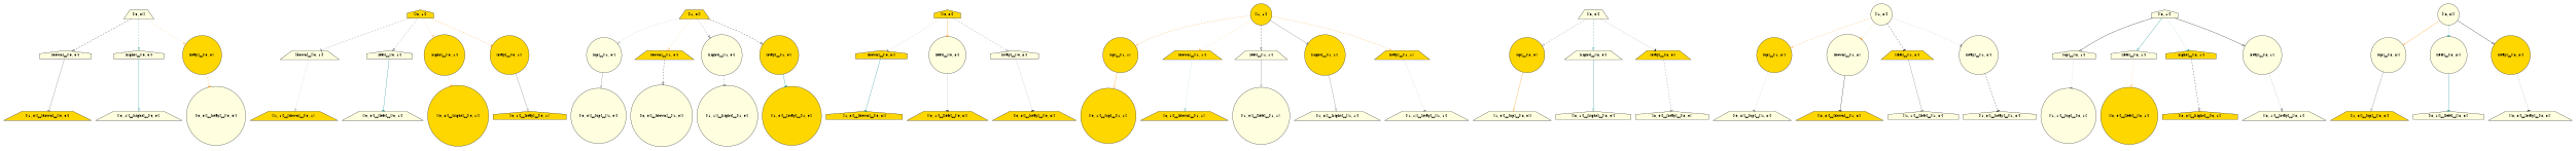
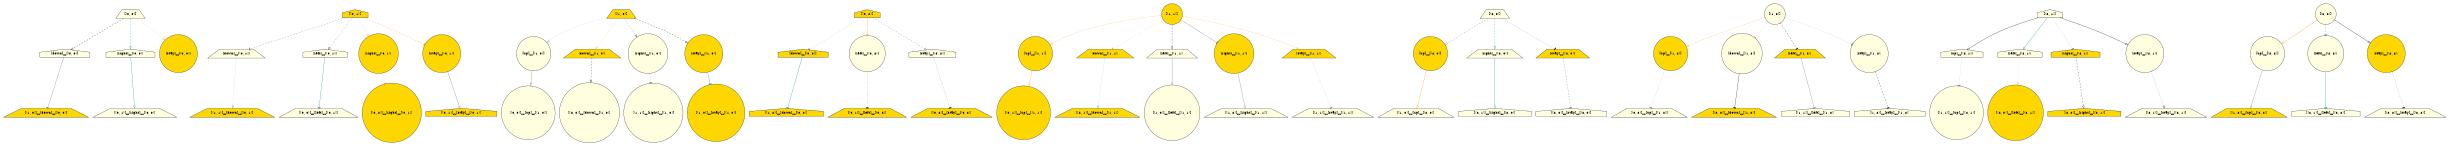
  strict digraph {
    node [fillcolor=lightyellow shape=circle style=filled]
    edge [arrowhead=onormal color=gray40 style=dotted]
    "[(0, 0)]" [shape=trapezium]
    "[down]__[(0, 0)]" [shape=house]
    "[right]__[(0, 0)]" [shape=house]
    "[stay]__[(0, 0)]" [fillcolor=gold]
    "[(1, 0)]__[down]__[(0, 0)]" [fillcolor=gold shape=trapezium]
    "[(0, 1)]__[right]__[(0, 0)]" [shape=trapezium]
-   "[(0, 0)]__[stay]__[(0, 0)]"
    "[(0, 1)]" [fillcolor=gold shape=house]
    "[down]__[(0, 1)]" [shape=trapezium]
    "[left]__[(0, 1)]" [shape=house]
    "[right]__[(0, 1)]" [fillcolor=gold]
    "[stay]__[(0, 1)]" [fillcolor=gold]
    "[(1, 1)]__[down]__[(0, 1)]" [fillcolor=gold shape=trapezium]
    "[(0, 0)]__[left]__[(0, 1)]" [shape=trapezium]
    "[(0, 2)]__[right]__[(0, 1)]" [fillcolor=gold]
    "[(0, 1)]__[stay]__[(0, 1)]" [fillcolor=gold shape=house]
    "[(1, 0)]" [fillcolor=gold shape=trapezium]
    "[up]__[(1, 0)]"
    "[down]__[(1, 0)]" [fillcolor=gold shape=trapezium]
    "[right]__[(1, 0)]"
    "[stay]__[(1, 0)]" [fillcolor=gold]
    "[(0, 0)]__[up]__[(1, 0)]"
    "[(2, 0)]__[down]__[(1, 0)]"
    "[(1, 1)]__[right]__[(1, 0)]"
    "[(1, 0)]__[stay]__[(1, 0)]" [fillcolor=gold]
    "[(0, 2)]" [fillcolor=gold shape=house]
    "[down]__[(0, 2)]" [fillcolor=gold shape=house]
    "[left]__[(0, 2)]"
    "[stay]__[(0, 2)]" [shape=house]
    "[(1, 2)]__[down]__[(0, 2)]" [fillcolor=gold shape=house]
    "[(0, 1)]__[left]__[(0, 2)]" [fillcolor=gold shape=trapezium]
    "[(0, 2)]__[stay]__[(0, 2)]" [fillcolor=gold shape=trapezium]
    "[(1, 1)]" [fillcolor=gold]
    "[up]__[(1, 1)]" [fillcolor=gold]
    "[down]__[(1, 1)]" [fillcolor=gold shape=trapezium]
    "[left]__[(1, 1)]" [shape=trapezium]
    "[right]__[(1, 1)]" [fillcolor=gold]
    "[stay]__[(1, 1)]" [fillcolor=gold shape=trapezium]
    "[(0, 1)]__[up]__[(1, 1)]" [fillcolor=gold]
    "[(2, 1)]__[down]__[(1, 1)]" [fillcolor=gold shape=trapezium]
    "[(1, 0)]__[left]__[(1, 1)]"
    "[(1, 2)]__[right]__[(1, 1)]" [shape=trapezium]
    "[(1, 1)]__[stay]__[(1, 1)]" [shape=trapezium]
    "[(2, 0)]" [shape=trapezium]
    "[up]__[(2, 0)]" [fillcolor=gold]
    "[right]__[(2, 0)]" [shape=trapezium]
    "[stay]__[(2, 0)]" [fillcolor=gold shape=trapezium]
    "[(1, 0)]__[up]__[(2, 0)]" [shape=trapezium]
    "[(2, 1)]__[right]__[(2, 0)]" [shape=house]
    "[(2, 0)]__[stay]__[(2, 0)]" [shape=house]
    "[up]__[(1, 2)]" [fillcolor=gold]
    "[(1, 2)]"
    "[down]__[(1, 2)]"
    "[left]__[(1, 2)]" [fillcolor=gold shape=trapezium]
    "[stay]__[(1, 2)]"
    "[(0, 2)]__[up]__[(1, 2)]" [shape=trapezium]
    "[(2, 2)]__[down]__[(1, 2)]" [fillcolor=gold shape=trapezium]
    "[(1, 1)]__[left]__[(1, 2)]" [shape=house]
    "[(1, 2)]__[stay]__[(1, 2)]" [shape=house]
    "[(2, 1)]" [shape=house]
    "[up]__[(2, 1)]" [shape=house]
    "[left]__[(2, 1)]" [shape=house]
    "[right]__[(2, 1)]" [fillcolor=gold shape=house]
    "[stay]__[(2, 1)]"
    "[(1, 1)]__[up]__[(2, 1)]"
    "[(2, 0)]__[left]__[(2, 1)]" [fillcolor=gold]
    "[(2, 2)]__[right]__[(2, 1)]" [fillcolor=gold shape=house]
    "[(2, 1)]__[stay]__[(2, 1)]" [shape=trapezium]
    "[(2, 2)]"
    "[up]__[(2, 2)]"
    "[left]__[(2, 2)]"
    "[stay]__[(2, 2)]" [fillcolor=gold]
    "[(1, 2)]__[up]__[(2, 2)]" [fillcolor=gold shape=trapezium]
    "[(2, 1)]__[left]__[(2, 2)]" [shape=house]
    "[(2, 2)]__[stay]__[(2, 2)]" [shape=trapezium]
    "[(0, 0)]" -> "[down]__[(0, 0)]" [color=black style=dashed]
    "[(0, 0)]" -> "[right]__[(0, 0)]" [color=teal style=dashed]
    "[(0, 0)]" -> "[stay]__[(0, 0)]" [color=darkorange]
    "[down]__[(0, 0)]" -> "[(1, 0)]__[down]__[(0, 0)]" [arrowhead=tee style=solid weight=1.0]
    "[right]__[(0, 0)]" -> "[(0, 1)]__[right]__[(0, 0)]" [color=teal style=solid weight=1.0]
-   "[stay]__[(0, 0)]" -> "[(0, 0)]__[stay]__[(0, 0)]" [arrowhead=tee color=darkorange style=dashed weight=1.0]
    "[(0, 1)]" -> "[down]__[(0, 1)]" [arrowhead=tee style=dashed]
    "[(0, 1)]" -> "[left]__[(0, 1)]" [color=black]
    "[(0, 1)]" -> "[right]__[(0, 1)]" [color=darkorange]
    "[(0, 1)]" -> "[stay]__[(0, 1)]" [arrowhead=tee color=darkorange style=dashed]
    "[down]__[(0, 1)]" -> "[(1, 1)]__[down]__[(0, 1)]" [weight=1.0]
    "[left]__[(0, 1)]" -> "[(0, 0)]__[left]__[(0, 1)]" [arrowhead=tee color=teal style=solid weight=1.0]
    "[right]__[(0, 1)]" -> "[(0, 2)]__[right]__[(0, 1)]" [arrowhead=tee color=darkorange weight=1.0]
    "[stay]__[(0, 1)]" -> "[(0, 1)]__[stay]__[(0, 1)]" [style=solid weight=1.0]
    "[(1, 0)]" -> "[up]__[(1, 0)]"
    "[(1, 0)]" -> "[down]__[(1, 0)]" [color=darkorange]
    "[(1, 0)]" -> "[right]__[(1, 0)]" [color=black]
    "[(1, 0)]" -> "[stay]__[(1, 0)]" [color=black style=dashed]
    "[up]__[(1, 0)]" -> "[(0, 0)]__[up]__[(1, 0)]" [style=solid weight=1.0]
    "[down]__[(1, 0)]" -> "[(2, 0)]__[down]__[(1, 0)]" [color=black style=dashed weight=1.0]
    "[right]__[(1, 0)]" -> "[(1, 1)]__[right]__[(1, 0)]" [arrowhead=tee style=dashed weight=1.0]
    "[stay]__[(1, 0)]" -> "[(1, 0)]__[stay]__[(1, 0)]" [arrowhead=tee color=teal style=solid weight=1.0]
    "[(0, 2)]" -> "[down]__[(0, 2)]" [arrowhead=tee]
    "[(0, 2)]" -> "[left]__[(0, 2)]" [arrowhead=tee color=darkorange style=solid]
    "[(0, 2)]" -> "[stay]__[(0, 2)]" [style=dashed]
    "[down]__[(0, 2)]" -> "[(1, 2)]__[down]__[(0, 2)]" [arrowhead=tee color=teal style=solid weight=1.0]
    "[left]__[(0, 2)]" -> "[(0, 1)]__[left]__[(0, 2)]" [arrowhead=tee color=black weight=1.0]
    "[stay]__[(0, 2)]" -> "[(0, 2)]__[stay]__[(0, 2)]" [arrowhead=tee color=black weight=1.0]
    "[(1, 1)]" -> "[up]__[(1, 1)]" [color=darkorange style=dashed]
    "[(1, 1)]" -> "[down]__[(1, 1)]" [arrowhead=tee color=darkorange]
    "[(1, 1)]" -> "[left]__[(1, 1)]" [color=black style=dashed]
    "[(1, 1)]" -> "[right]__[(1, 1)]" [arrowhead=tee style=solid]
    "[(1, 1)]" -> "[stay]__[(1, 1)]" [color=darkorange style=dashed]
    "[up]__[(1, 1)]" -> "[(0, 1)]__[up]__[(1, 1)]" [color=darkorange style=solid weight=1.0]
    "[down]__[(1, 1)]" -> "[(2, 1)]__[down]__[(1, 1)]" [color=teal weight=1.0]
    "[left]__[(1, 1)]" -> "[(1, 0)]__[left]__[(1, 1)]" [style=solid weight=1.0]
    "[right]__[(1, 1)]" -> "[(1, 2)]__[right]__[(1, 1)]" [style=solid weight=1.0]
    "[stay]__[(1, 1)]" -> "[(1, 1)]__[stay]__[(1, 1)]" [arrowhead=tee weight=1.0]
    "[(2, 0)]" -> "[up]__[(2, 0)]" [style=dashed]
    "[(2, 0)]" -> "[right]__[(2, 0)]" [color=teal style=dashed]
    "[(2, 0)]" -> "[stay]__[(2, 0)]" [arrowhead=tee color=black]
    "[up]__[(2, 0)]" -> "[(1, 0)]__[up]__[(2, 0)]" [color=darkorange style=solid weight=1.0]
    "[right]__[(2, 0)]" -> "[(2, 1)]__[right]__[(2, 0)]" [color=teal style=solid weight=1.0]
    "[stay]__[(2, 0)]" -> "[(2, 0)]__[stay]__[(2, 0)]" [arrowhead=tee style=dashed weight=1.0]
    "[up]__[(1, 2)]" -> "[(0, 2)]__[up]__[(1, 2)]" [arrowhead=tee weight=1.0]
    "[(1, 2)]" -> "[up]__[(1, 2)]" [color=darkorange style=dashed]
    "[(1, 2)]" -> "[down]__[(1, 2)]" [arrowhead=tee color=darkorange]
    "[(1, 2)]" -> "[left]__[(1, 2)]" [arrowhead=tee color=black style=dashed]
    "[(1, 2)]" -> "[stay]__[(1, 2)]" [arrowhead=tee]
    "[down]__[(1, 2)]" -> "[(2, 2)]__[down]__[(1, 2)]" [arrowhead=tee color=black style=solid weight=1.0]
    "[left]__[(1, 2)]" -> "[(1, 1)]__[left]__[(1, 2)]" [arrowhead=tee style=solid weight=1.0]
    "[stay]__[(1, 2)]" -> "[(1, 2)]__[stay]__[(1, 2)]" [arrowhead=tee color=black style=dashed weight=1.0]
    "[(2, 1)]" -> "[up]__[(2, 1)]" [color=black style=solid]
    "[(2, 1)]" -> "[left]__[(2, 1)]" [color=teal style=solid]
    "[(2, 1)]" -> "[right]__[(2, 1)]" [arrowhead=tee color=teal]
    "[(2, 1)]" -> "[stay]__[(2, 1)]" [color=black style=solid]
    "[up]__[(2, 1)]" -> "[(1, 1)]__[up]__[(2, 1)]" [arrowhead=tee weight=1.0]
    "[left]__[(2, 1)]" -> "[(2, 0)]__[left]__[(2, 1)]" [color=darkorange weight=1.0]
    "[right]__[(2, 1)]" -> "[(2, 2)]__[right]__[(2, 1)]" [color=black style=dashed weight=1.0]
    "[stay]__[(2, 1)]" -> "[(2, 1)]__[stay]__[(2, 1)]" [color=black weight=1.0]
    "[(2, 2)]" -> "[up]__[(2, 2)]" [color=darkorange style=solid]
    "[(2, 2)]" -> "[left]__[(2, 2)]" [arrowhead=tee color=teal style=dashed]
    "[(2, 2)]" -> "[stay]__[(2, 2)]" [color=black style=solid]
    "[up]__[(2, 2)]" -> "[(1, 2)]__[up]__[(2, 2)]" [style=solid weight=1.0]
    "[left]__[(2, 2)]" -> "[(2, 1)]__[left]__[(2, 2)]" [arrowhead=tee color=teal style=solid weight=1.0]
    "[stay]__[(2, 2)]" -> "[(2, 2)]__[stay]__[(2, 2)]" [arrowhead=tee color=black weight=1.0]
  }
